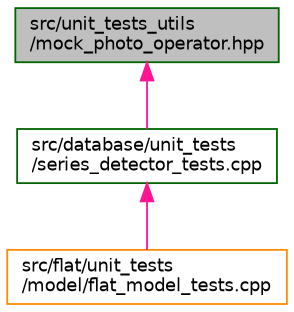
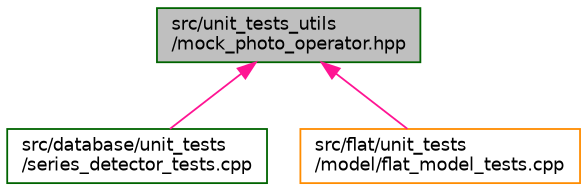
  digraph {
    node [color=darkgreen fillcolor=white fontname=Helvetica fontsize=10 shape=record style=filled]
    edge [color=deeppink dir=back fontname=Helvetica fontsize=10 labelfontname=Helvetica labelfontsize=10 style=solid]
    n1 [fillcolor=grey75 fontcolor=black height=0.2 label="src/unit_tests_utils\l/mock_photo_operator.hpp" width=0.4]
    n2 [height=0.2 label="src/database/unit_tests\l/series_detector_tests.cpp" width=0.4]
    n3 [color=darkorange height=0.2 label="src/flat/unit_tests\l/model/flat_model_tests.cpp" width=0.4]
    n1 -> n2
-   n2 -> n3
+   n1 -> n3
  }
